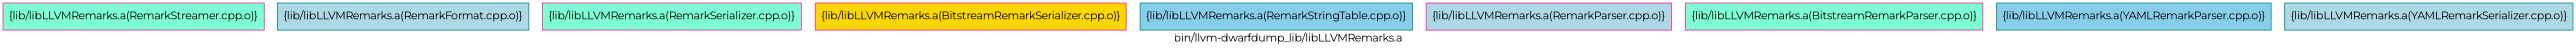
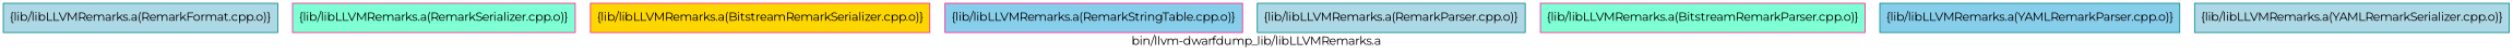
  digraph {
    label="bin/llvm-dwarfdump_lib/libLLVMRemarks.a"
    rankdir=TB
    fontname=Montserrat
    node [group=0 shape=box style=filled fillcolor=aquamarine color=deeppink fontname=Montserrat]
-   n1 [label="{lib/libLLVMRemarks.a(RemarkStreamer.cpp.o)}"]
    n2 [label="{lib/libLLVMRemarks.a(RemarkFormat.cpp.o)}" fillcolor=lightblue color=teal]
    n3 [label="{lib/libLLVMRemarks.a(RemarkSerializer.cpp.o)}"]
    n4 [label="{lib/libLLVMRemarks.a(BitstreamRemarkSerializer.cpp.o)}" fillcolor=gold]
-   n5 [label="{lib/libLLVMRemarks.a(RemarkStringTable.cpp.o)}" fillcolor=skyblue color=teal]
-   n6 [label="{lib/libLLVMRemarks.a(RemarkParser.cpp.o)}" fillcolor=lightblue]
+   n5 [label="{lib/libLLVMRemarks.a(RemarkStringTable.cpp.o)}" fillcolor=skyblue]
+   n6 [label="{lib/libLLVMRemarks.a(RemarkParser.cpp.o)}" fillcolor=lightblue color=teal]
    n7 [label="{lib/libLLVMRemarks.a(BitstreamRemarkParser.cpp.o)}"]
    n8 [label="{lib/libLLVMRemarks.a(YAMLRemarkParser.cpp.o)}" fillcolor=skyblue color=teal]
    n9 [label="{lib/libLLVMRemarks.a(YAMLRemarkSerializer.cpp.o)}" fillcolor=lightblue color=teal]
  }
